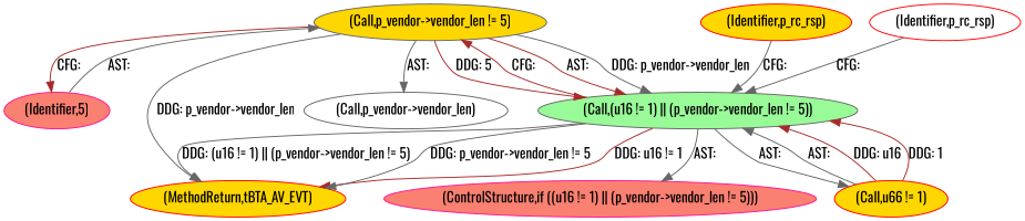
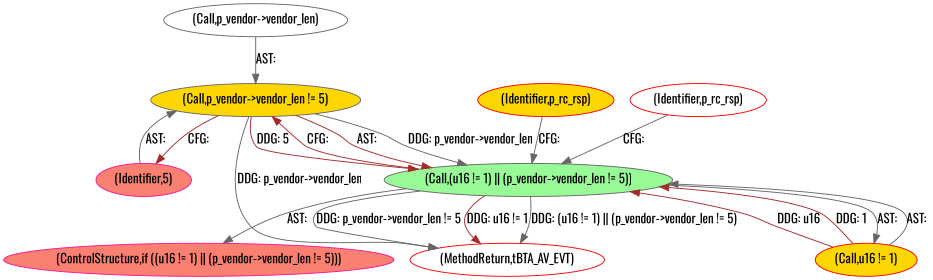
  digraph {
    fontname=Oswald
    node [color=red fillcolor=gold fontname=Oswald style=filled]
    edge [color=gray40 fontname=Oswald]
    n1 [color=gray40 label="(Call,p_vendor->vendor_len != 5)"]
    n2 [color=gray40 fillcolor=palegreen label="(Call,(u16 != 1) || (p_vendor->vendor_len != 5))"]
    n3 [color=deeppink fillcolor=salmon label="(Identifier,5)"]
-   n4 [label="(MethodReturn,tBTA_AV_EVT)"]
+   n4 [fillcolor=white label="(MethodReturn,tBTA_AV_EVT)"]
    n5 [color=deeppink fillcolor=salmon label="(ControlStructure,if ((u16 != 1) || (p_vendor->vendor_len != 5)))"]
-   n6 [label="(Call,u66 != 1)"]
+   n6 [label="(Call,u16 != 1)"]
    n7 [label="(Identifier,p_rc_rsp)"]
    n8 [fillcolor=white label="(Identifier,p_rc_rsp)"]
    n9 [color=gray40 fillcolor=white label="(Call,p_vendor->vendor_len)"]
    n1 -> n2 [color=brown label="AST: "]
    n1 -> n2 [label="DDG: p_vendor->vendor_len"]
    n1 -> n2 [color=brown label="DDG: 5"]
    n1 -> n3 [color=brown label="CFG: "]
    n1 -> n4 [label="DDG: p_vendor->vendor_len"]
    n2 -> n1 [color=brown label="CFG: "]
    n2 -> n4 [color=brown label="DDG: u16 != 1"]
    n2 -> n4 [label="DDG: (u16 != 1) || (p_vendor->vendor_len != 5)"]
    n2 -> n4 [label="DDG: p_vendor->vendor_len != 5"]
    n2 -> n5 [label="AST: "]
    n2 -> n6 [label="AST: "]
    n3 -> n1 [label="AST: "]
    n6 -> n2 [label="AST: "]
    n6 -> n2 [color=brown label="DDG: u16"]
    n6 -> n2 [color=brown label="DDG: 1"]
    n7 -> n2 [label="CFG: "]
    n8 -> n2 [label="CFG: "]
-   n1 -> n9 [label="AST: "]
+   n9 -> n1 [label="AST: "]
  }
